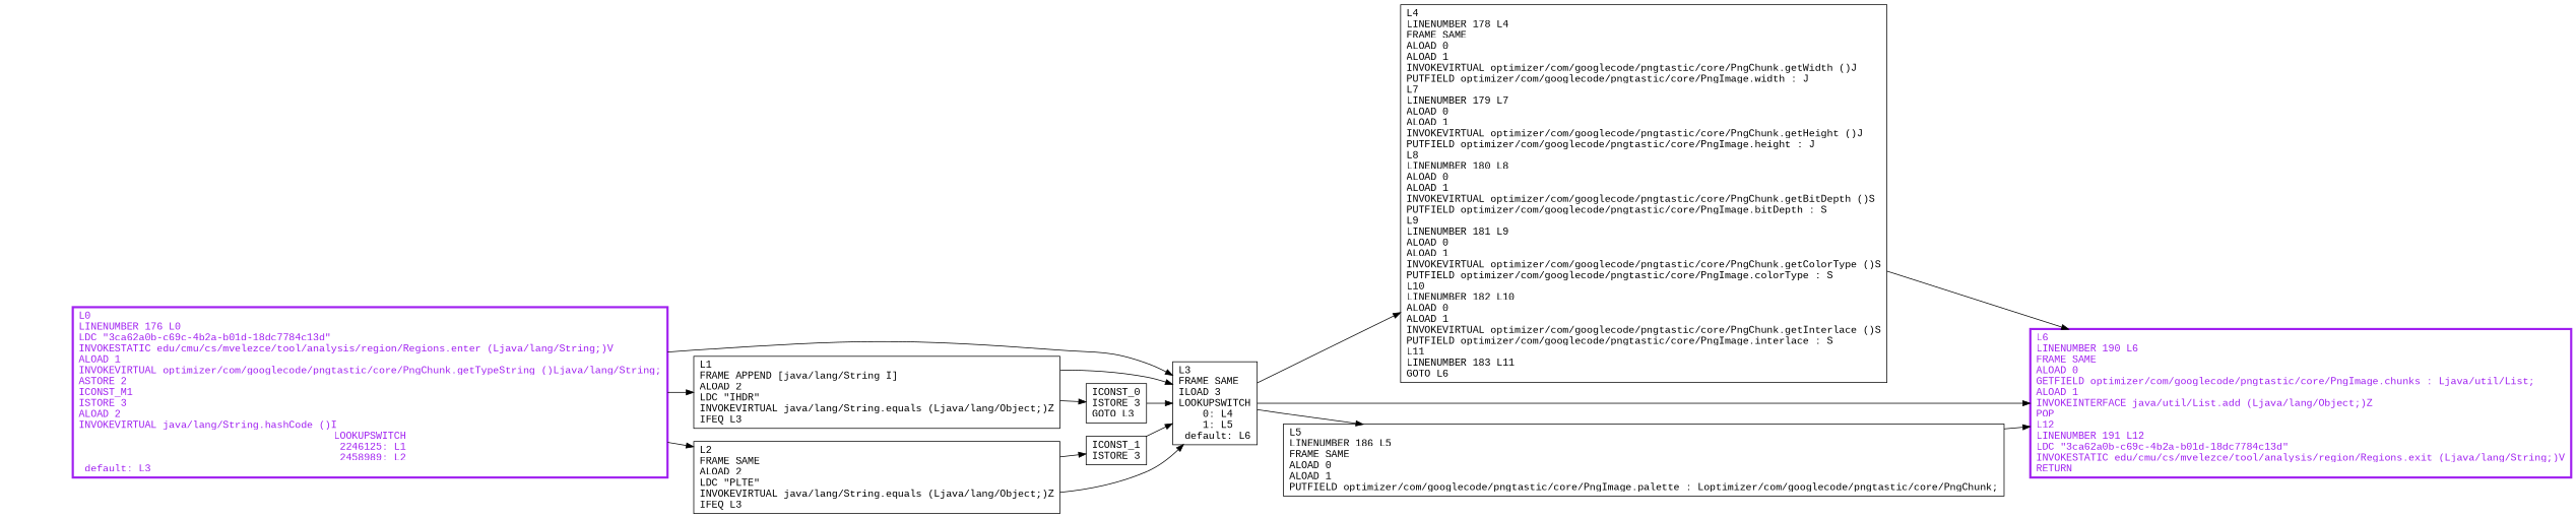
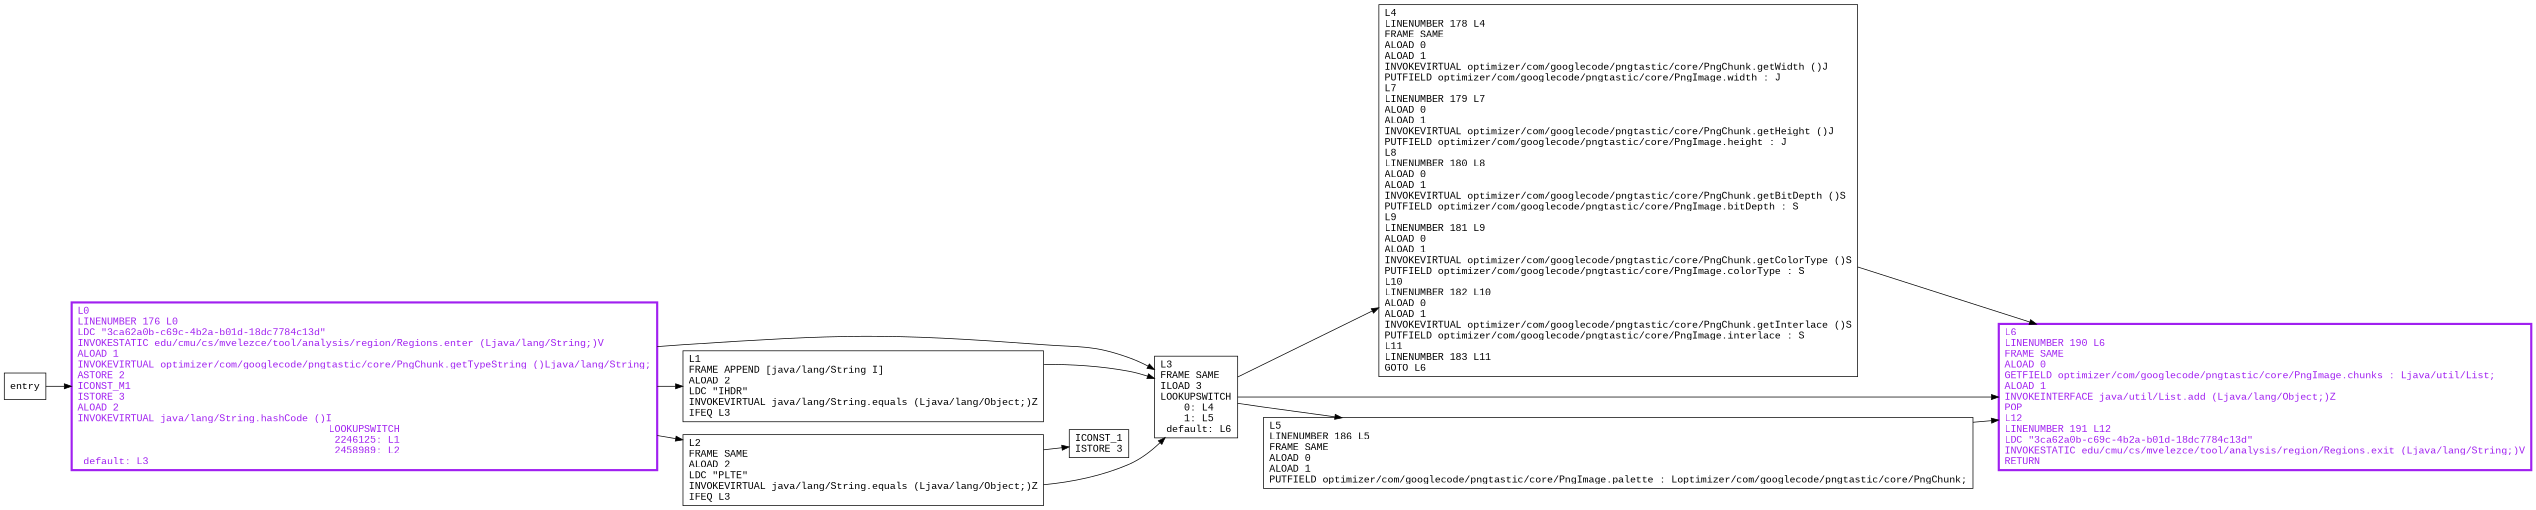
  digraph {
    fontname="Liberation Mono"
    rankdir=LR
    node [fontname="Liberation Mono" shape=record]
    edge [fontname="Liberation Mono"]
    n1 [label="ICONST_1\lISTORE 3\l"]
    n2 [label="L3\lFRAME SAME\lILOAD 3\lLOOKUPSWITCH\n      0: L4\n      1: L5\n      default: L6\l"]
    n3 [label="L4\lLINENUMBER 178 L4\lFRAME SAME\lALOAD 0\lALOAD 1\lINVOKEVIRTUAL optimizer/com/googlecode/pngtastic/core/PngChunk.getWidth ()J\lPUTFIELD optimizer/com/googlecode/pngtastic/core/PngImage.width : J\lL7\lLINENUMBER 179 L7\lALOAD 0\lALOAD 1\lINVOKEVIRTUAL optimizer/com/googlecode/pngtastic/core/PngChunk.getHeight ()J\lPUTFIELD optimizer/com/googlecode/pngtastic/core/PngImage.height : J\lL8\lLINENUMBER 180 L8\lALOAD 0\lALOAD 1\lINVOKEVIRTUAL optimizer/com/googlecode/pngtastic/core/PngChunk.getBitDepth ()S\lPUTFIELD optimizer/com/googlecode/pngtastic/core/PngImage.bitDepth : S\lL9\lLINENUMBER 181 L9\lALOAD 0\lALOAD 1\lINVOKEVIRTUAL optimizer/com/googlecode/pngtastic/core/PngChunk.getColorType ()S\lPUTFIELD optimizer/com/googlecode/pngtastic/core/PngImage.colorType : S\lL10\lLINENUMBER 182 L10\lALOAD 0\lALOAD 1\lINVOKEVIRTUAL optimizer/com/googlecode/pngtastic/core/PngChunk.getInterlace ()S\lPUTFIELD optimizer/com/googlecode/pngtastic/core/PngImage.interlace : S\lL11\lLINENUMBER 183 L11\lGOTO L6\l"]
    n4 [color=purple fontcolor=purple label="L6\lLINENUMBER 190 L6\lFRAME SAME\lALOAD 0\lGETFIELD optimizer/com/googlecode/pngtastic/core/PngImage.chunks : Ljava/util/List;\lALOAD 1\lINVOKEINTERFACE java/util/List.add (Ljava/lang/Object;)Z\lPOP\lL12\lLINENUMBER 191 L12\lLDC \"3ca62a0b-c69c-4b2a-b01d-18dc7784c13d\"\lINVOKESTATIC edu/cmu/cs/mvelezce/tool/analysis/region/Regions.exit (Ljava/lang/String;)V\lRETURN\l" penwidth=3]
    n5 [label="L5\lLINENUMBER 186 L5\lFRAME SAME\lALOAD 0\lALOAD 1\lPUTFIELD optimizer/com/googlecode/pngtastic/core/PngImage.palette : Loptimizer/com/googlecode/pngtastic/core/PngChunk;\l"]
    n6 [color=purple fontcolor=purple label="L0\lLINENUMBER 176 L0\lLDC \"3ca62a0b-c69c-4b2a-b01d-18dc7784c13d\"\lINVOKESTATIC edu/cmu/cs/mvelezce/tool/analysis/region/Regions.enter (Ljava/lang/String;)V\lALOAD 1\lINVOKEVIRTUAL optimizer/com/googlecode/pngtastic/core/PngChunk.getTypeString ()Ljava/lang/String;\lASTORE 2\lICONST_M1\lISTORE 3\lALOAD 2\lINVOKEVIRTUAL java/lang/String.hashCode ()I\lLOOKUPSWITCH\n      2246125: L1\n      2458989: L2\n      default: L3\l" penwidth=3]
    n7 [label="L1\lFRAME APPEND [java/lang/String I]\lALOAD 2\lLDC \"IHDR\"\lINVOKEVIRTUAL java/lang/String.equals (Ljava/lang/Object;)Z\lIFEQ L3\l"]
    n8 [label="L2\lFRAME SAME\lALOAD 2\lLDC \"PLTE\"\lINVOKEVIRTUAL java/lang/String.equals (Ljava/lang/Object;)Z\lIFEQ L3\l"]
-   n9 [label="ICONST_0\lISTORE 3\lGOTO L3\l"]
-   n1 -> n2
+   entry
    n2 -> n3
    n2 -> n4
    n2 -> n5
    n3 -> n4
    n5 -> n4
    n6 -> n2
    n6 -> n7
    n6 -> n8
    n7 -> n2
-   n7 -> n9
    n8 -> n1
    n8 -> n2
-   n9 -> n2
+   entry -> n6
  }
